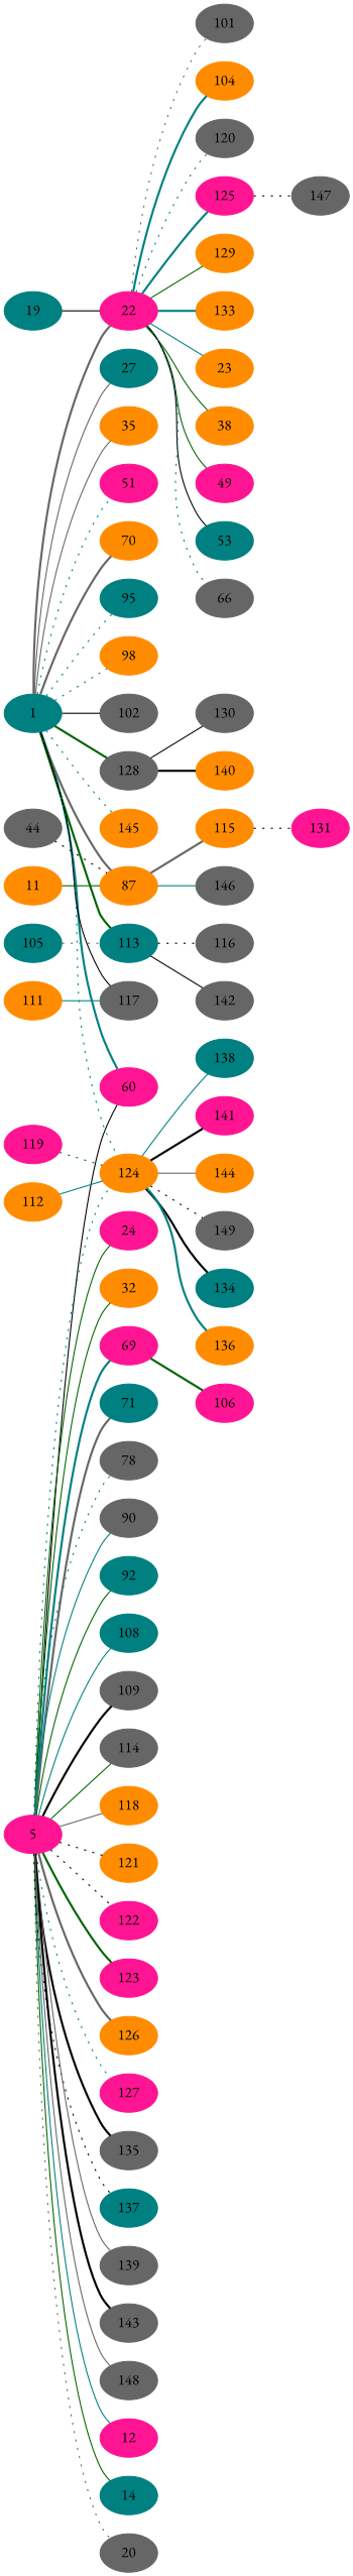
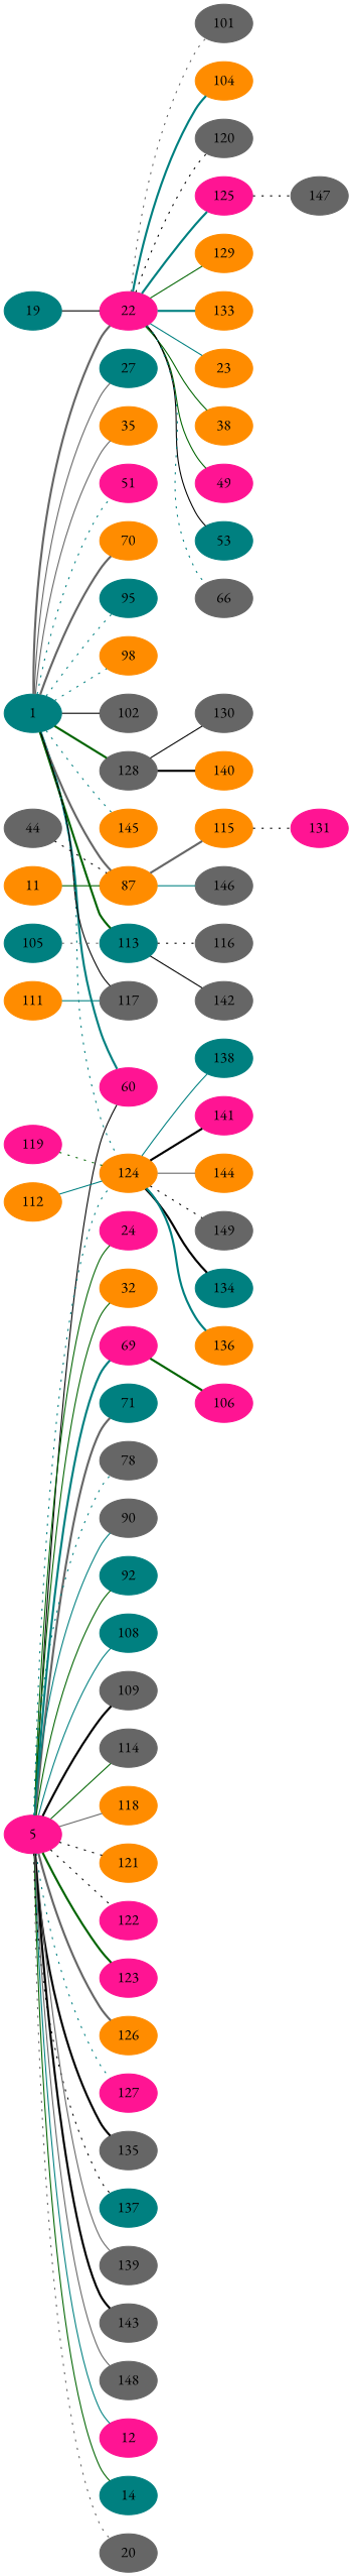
  graph {
    fontname="EB Garamond"
    rankdir=LR
    node [color=darkorange fontname="EB Garamond" style=filled]
    edge [color=teal fontname="EB Garamond" style=solid]
    22 [color=deeppink super="+13"]
    23
    38
    49 [color=deeppink]
    53 [color=teal]
    66 [color=gray40]
    101 [color=gray40]
    104 [super="+73"]
    120 [color=gray40]
    125 [color=deeppink super="+15+100"]
    129
    133 [super="+41"]
    1 [color=teal]
    27 [color=teal]
    35
    51 [color=deeppink]
    60 [color=deeppink]
    70
    87 [super="+9"]
    95 [color=teal]
    98
    102 [color=gray40 super="+33"]
    113 [color=teal super="+99"]
    117 [color=gray40 super="+3+89+91"]
    124 [super="+61+81+110+30+37+39+52+72+93+74+75+77+79+80+88+103+107"]
    128 [color=gray40 super="+6+43+50+84+97"]
    145
    115
    146 [color=gray40 super="+46"]
    116 [color=gray40]
    142 [color=gray40]
    134 [color=teal]
    136
    138 [color=teal]
    141 [color=deeppink]
    144
    149 [color=gray40]
    130 [color=gray40 super="+67+85"]
    140
    5 [color=deeppink]
    12 [color=deeppink]
    14 [color=teal]
    20 [color=gray40 super="+8"]
    24 [color=deeppink]
    32
    69 [color=deeppink super="+47"]
    71 [color=teal]
    78 [color=gray40 super="+64"]
    90 [color=gray40]
    92 [color=teal]
    108 [color=teal super="+86"]
    109 [color=gray40]
    114 [color=gray40 super="+31"]
    118 [super="+16"]
    121
    122 [color=deeppink super="+26"]
    123 [color=deeppink super="+94"]
    126
    127 [color=deeppink]
    135 [color=gray40 super="+54"]
    137 [color=teal]
    139 [color=gray40]
    143 [color=gray40]
    148 [color=gray40 super="+132"]
    106 [color=deeppink]
    11
    19 [color=teal]
    147 [color=gray40]
    44 [color=gray40]
    131 [color=deeppink]
    105 [color=teal]
    111
    112
    119 [color=deeppink]
    22 -- 23
    22 -- 38 [color=darkgreen]
    22 -- 49 [color=darkgreen]
    22 -- 53 [color=black]
    22 -- 66 [style=dotted]
    22 -- 101 [color=gray40 style=dotted]
    22 -- 104 [style=bold]
-   22 -- 120 [style=dotted]
+   22 -- 120 [color=black style=dotted]
    22 -- 125 [style=bold]
    22 -- 129 [color=darkgreen]
    22 -- 133 [style=bold]
    125 -- 147 [color=black style=dotted]
    1 -- 22 [color=gray40 style=bold weight=2]
    1 -- 27 [color=gray40]
    1 -- 35 [color=gray40]
    1 -- 51 [style=dotted]
    1 -- 60 [style=bold]
    1 -- 70 [color=gray40 style=bold]
    1 -- 87 [color=gray40 style=bold weight=2]
    1 -- 95 [style=dotted]
    1 -- 98 [style=dotted]
    1 -- 102 [color=black]
    1 -- 113 [color=darkgreen style=bold]
    1 -- 117 [color=black]
    1 -- 124 [style=dotted]
    1 -- 128 [color=darkgreen style=bold]
    1 -- 145 [style=dotted]
    87 -- 115 [color=gray40 style=bold]
    87 -- 146
    113 -- 116 [color=black style=dotted]
    113 -- 142 [color=black]
    124 -- 134 [color=black style=bold]
    124 -- 136 [style=bold]
    124 -- 138
    124 -- 141 [color=black style=bold]
    124 -- 144 [color=gray40]
    124 -- 149 [color=black style=dotted]
    128 -- 130 [color=black]
    128 -- 140 [color=black style=bold]
    115 -- 131 [color=black style=dotted]
    5 -- 60 [color=black]
    5 -- 124 [style=dotted]
    5 -- 12
    5 -- 14 [color=darkgreen]
    5 -- 20 [color=gray40 style=dotted]
    5 -- 24 [color=darkgreen]
    5 -- 32 [color=darkgreen]
    5 -- 69 [style=bold weight=2]
    5 -- 71 [color=gray40 style=bold]
    5 -- 78 [style=dotted]
    5 -- 90
    5 -- 92 [color=darkgreen]
    5 -- 108
    5 -- 109 [color=black style=bold]
    5 -- 114 [color=darkgreen]
    5 -- 118 [color=gray40]
    5 -- 121 [color=black style=dotted]
    5 -- 122 [color=black style=dotted]
    5 -- 123 [color=darkgreen style=bold]
    5 -- 126 [color=gray40 style=bold]
    5 -- 127 [style=dotted]
    5 -- 135 [color=black style=bold]
    5 -- 137 [color=black style=dotted]
    5 -- 139 [color=gray40]
    5 -- 143 [color=black style=bold]
    5 -- 148 [color=gray40 weight=2]
    69 -- 106 [color=darkgreen style=bold]
    11 -- 87 [color=darkgreen]
    19 -- 22 [color=black]
    44 -- 87 [color=black style=dotted]
    105 -- 113 [color=gray40 style=dotted]
    111 -- 117
    112 -- 124
    119 -- 124 [color=darkgreen style=dotted]
  }
